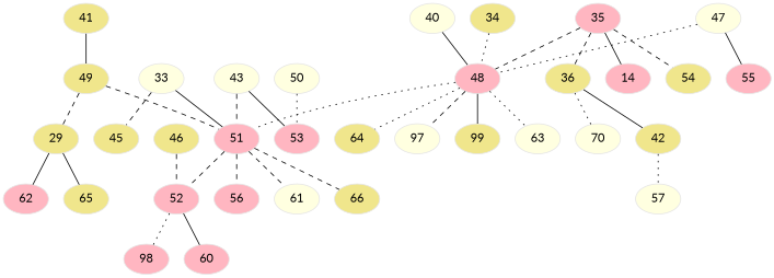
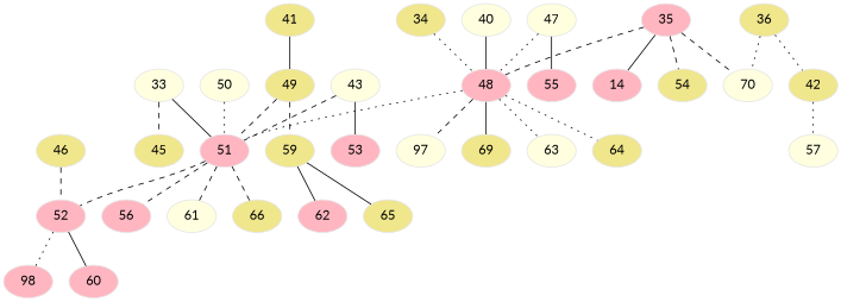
  graph {
    fontname=Lato
    node [color=gray90 fillcolor=khaki fontname=Lato style=filled]
    edge [fontname=Lato style=dashed]
    48 [fillcolor=lightpink super="+23+8+10+20+16+17+21+33"]
    51 [fillcolor=lightpink super="+6+38+32+30+39"]
    63 [fillcolor=lightyellow]
    64
    n5 [fillcolor=lightyellow label=97]
-   69 [label=99]
+   69
    34
    35 [fillcolor=lightpink super="+29+31"]
    36
    n10 [fillcolor=lightpink label=14]
    54
    42
    70 [fillcolor=lightyellow]
    57 [fillcolor=lightyellow]
    n15 [fillcolor=lightyellow label=33]
    45
    52 [fillcolor=lightpink super="+25"]
    56 [fillcolor=lightpink]
    61 [fillcolor=lightyellow]
    66
    40 [fillcolor=lightyellow super="+22"]
    49 [super="+26+18"]
-   59 [label=29]
+   59
    41
    43 [fillcolor=lightyellow]
    53 [fillcolor=lightpink]
    n27 [fillcolor=lightpink label=98]
    60 [fillcolor=lightpink]
    46
    47 [fillcolor=lightyellow]
    55 [fillcolor=lightpink]
    62 [fillcolor=lightpink]
    65
    50 [fillcolor=lightyellow]
    48 -- 51 [style=dotted]
    48 -- 63 [style=dotted]
    48 -- 64 [style=dotted]
    48 -- n5
    48 -- 69 [style=solid]
    51 -- 52
    51 -- 56
    51 -- 61
    51 -- 66
    34 -- 48 [style=dotted]
    35 -- 48
-   35 -- 36
+   35 -- 70
    35 -- n10 [style=solid]
    35 -- 54
-   36 -- 42 [style=solid]
+   36 -- 42 [style=dotted]
    36 -- 70 [style=dotted]
    42 -- 57 [style=dotted]
    n15 -- 51 [style=solid]
    n15 -- 45
    52 -- n27 [style=dotted]
    52 -- 60 [style=solid]
    40 -- 48 [style=solid]
    49 -- 51
    49 -- 59
    59 -- 62 [style=solid]
    59 -- 65 [style=solid]
    41 -- 49 [style=solid]
    43 -- 51
    43 -- 53 [style=solid]
    46 -- 52
    47 -- 48 [style=dotted]
    47 -- 55 [style=solid]
-   50 -- 53 [style=dotted]
+   50 -- 51 [style=dotted]
  }
